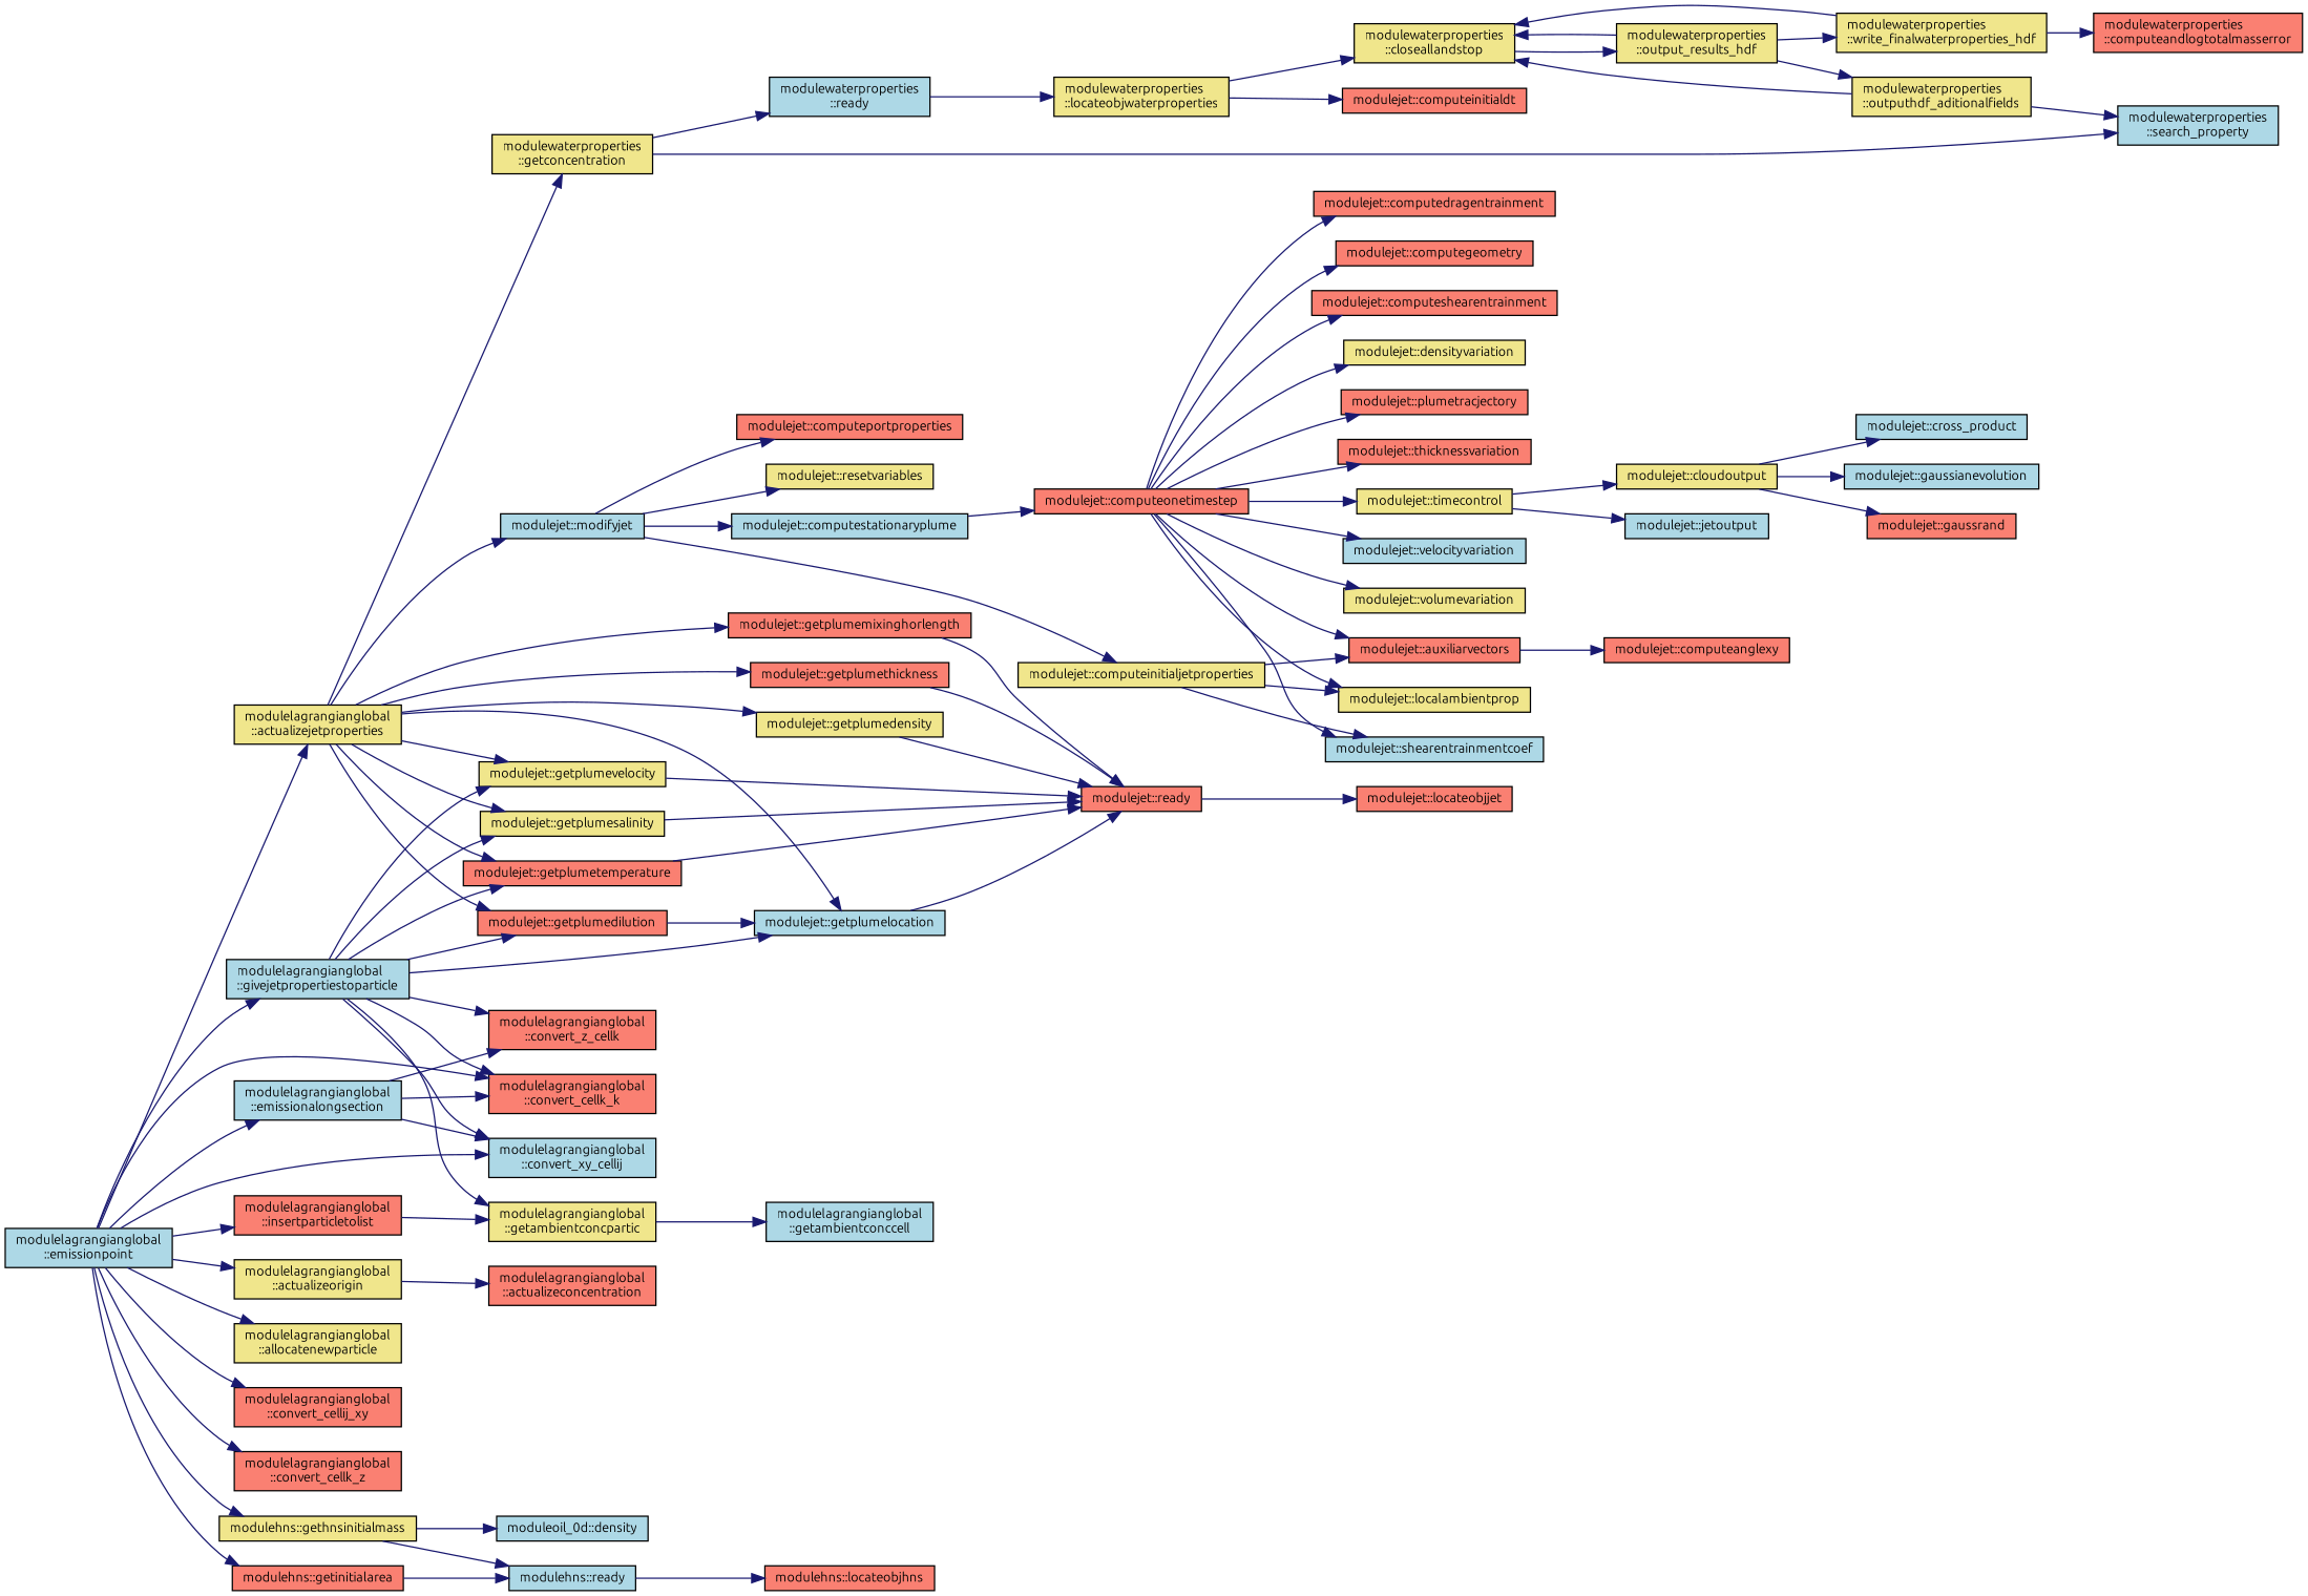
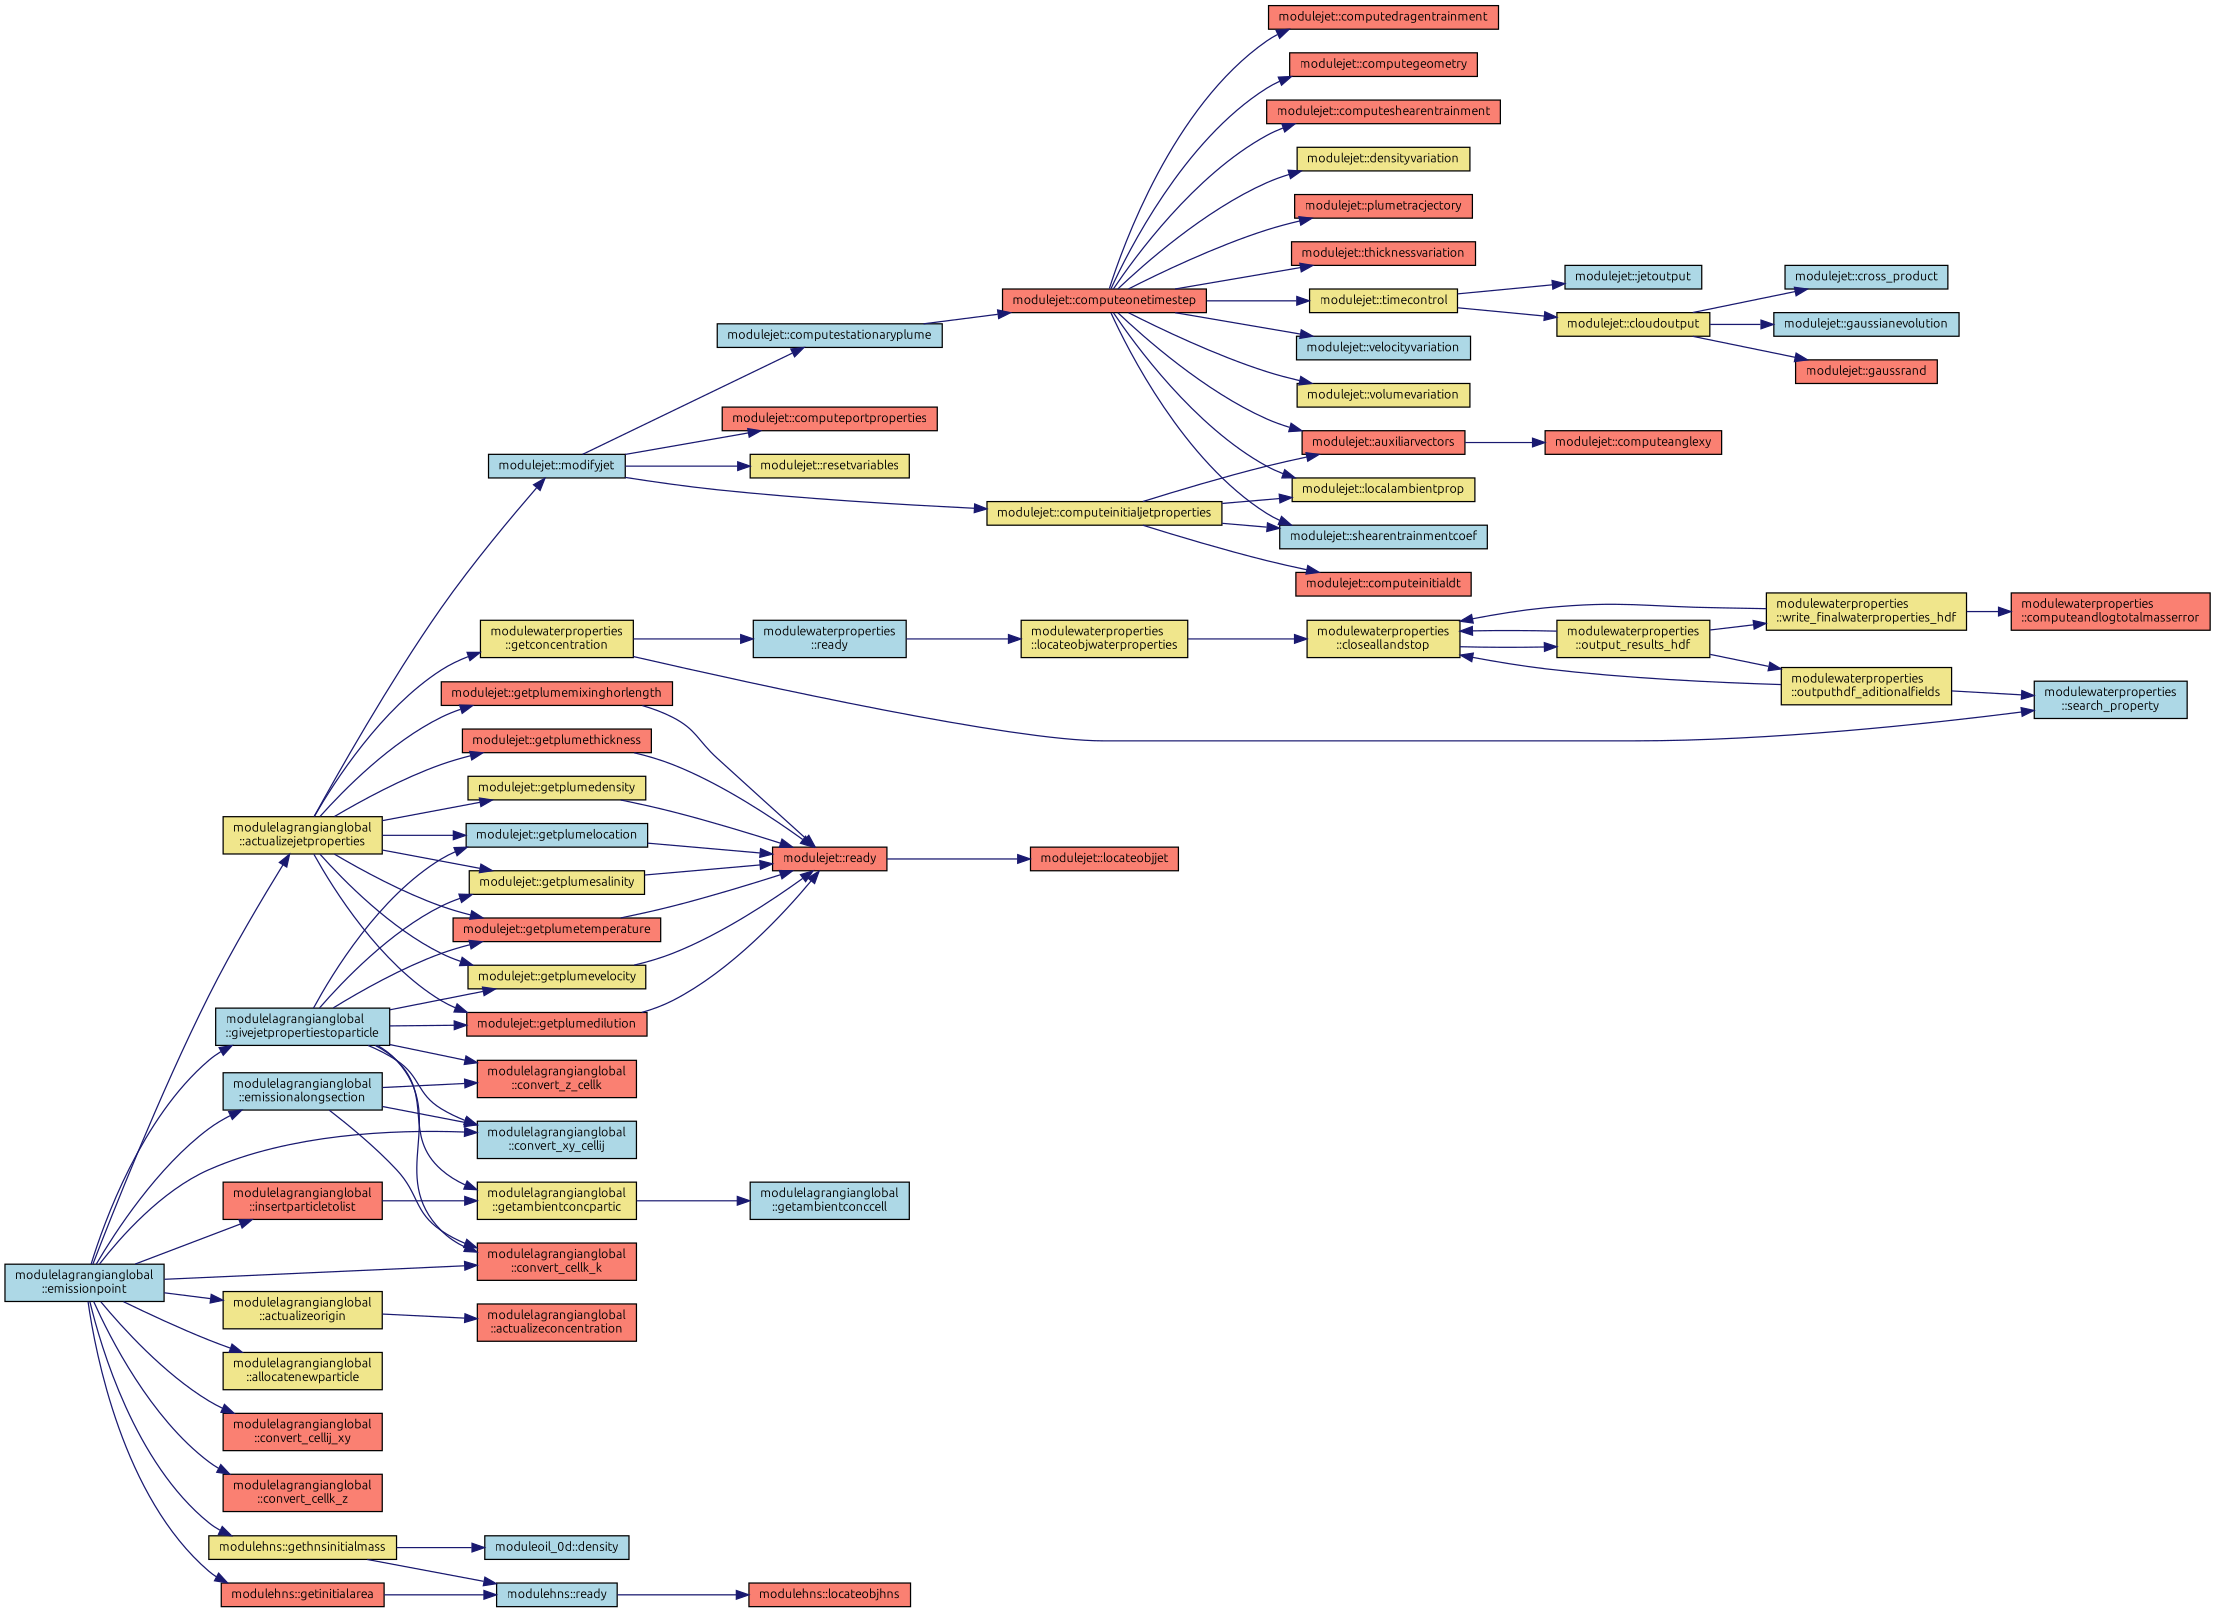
  digraph {
    fontname=Ubuntu
    rankdir=LR
    node [color=black fillcolor=salmon fontname=Ubuntu fontsize=10 shape=record style=filled]
    edge [color=midnightblue fontname=Ubuntu fontsize=10 labelfontname=Helvetica labelfontsize=10 style=solid]
    n1 [fillcolor=lightblue fontcolor=black height=0.2 label="modulelagrangianglobal\l::emissionpoint" width=0.4]
    n2 [fillcolor=khaki height=0.2 label="modulelagrangianglobal\l::actualizejetproperties" width=0.4]
    n3 [fillcolor=khaki height=0.2 label="modulelagrangianglobal\l::actualizeorigin" width=0.4]
    n4 [fillcolor=khaki height=0.2 label="modulelagrangianglobal\l::allocatenewparticle" width=0.4]
    n5 [height=0.2 label="modulelagrangianglobal\l::convert_cellij_xy" width=0.4]
    n6 [height=0.2 label="modulelagrangianglobal\l::convert_cellk_k" width=0.4]
    n7 [height=0.2 label="modulelagrangianglobal\l::convert_cellk_z" width=0.4]
    n8 [fillcolor=lightblue height=0.2 label="modulelagrangianglobal\l::convert_xy_cellij" width=0.4]
    n9 [fillcolor=lightblue height=0.2 label="modulelagrangianglobal\l::emissionalongsection" width=0.4]
    n10 [fillcolor=khaki height=0.2 label="modulehns::gethnsinitialmass" width=0.4]
    n11 [height=0.2 label="modulehns::getinitialarea" width=0.4]
    n12 [fillcolor=lightblue height=0.2 label="modulelagrangianglobal\l::givejetpropertiestoparticle" width=0.4]
    n13 [height=0.2 label="modulelagrangianglobal\l::insertparticletolist" width=0.4]
    n14 [fillcolor=khaki height=0.2 label="modulewaterproperties\l::getconcentration" width=0.4]
    n15 [fillcolor=khaki height=0.2 label="modulejet::getplumedensity" width=0.4]
    n16 [height=0.2 label="modulejet::getplumedilution" width=0.4]
    n17 [fillcolor=lightblue height=0.2 label="modulejet::getplumelocation" width=0.4]
    n18 [height=0.2 label="modulejet::getplumemixinghorlength" width=0.4]
    n19 [fillcolor=khaki height=0.2 label="modulejet::getplumesalinity" width=0.4]
    n20 [height=0.2 label="modulejet::getplumetemperature" width=0.4]
    n21 [height=0.2 label="modulejet::getplumethickness" width=0.4]
    n22 [fillcolor=khaki height=0.2 label="modulejet::getplumevelocity" width=0.4]
    n23 [fillcolor=lightblue height=0.2 label="modulejet::modifyjet" width=0.4]
    n24 [height=0.2 label="modulelagrangianglobal\l::actualizeconcentration" width=0.4]
    n25 [height=0.2 label="modulelagrangianglobal\l::convert_z_cellk" width=0.4]
    n26 [fillcolor=lightblue height=0.2 label="moduleoil_0d::density" width=0.4]
    n27 [fillcolor=lightblue height=0.2 label="modulehns::ready" width=0.4]
    n28 [fillcolor=khaki height=0.2 label="modulelagrangianglobal\l::getambientconcpartic" width=0.4]
    n29 [fillcolor=lightblue height=0.2 label="modulewaterproperties\l::ready" width=0.4]
    n30 [fillcolor=lightblue height=0.2 label="modulewaterproperties\l::search_property" width=0.4]
    n31 [height=0.2 label="modulejet::ready" width=0.4]
    n32 [fillcolor=khaki height=0.2 label="modulejet::computeinitialjetproperties" width=0.4]
    n33 [height=0.2 label="modulejet::computeportproperties" width=0.4]
    n34 [fillcolor=lightblue height=0.2 label="modulejet::computestationaryplume" width=0.4]
    n35 [fillcolor=khaki height=0.2 label="modulejet::resetvariables" width=0.4]
    n36 [fillcolor=khaki height=0.2 label="modulewaterproperties\l::locateobjwaterproperties" width=0.4]
    n37 [fillcolor=khaki height=0.2 label="modulewaterproperties\l::closeallandstop" width=0.4]
    n38 [fillcolor=khaki height=0.2 label="modulewaterproperties\l::output_results_hdf" width=0.4]
    n39 [fillcolor=khaki height=0.2 label="modulewaterproperties\l::outputhdf_aditionalfields" width=0.4]
    n40 [fillcolor=khaki height=0.2 label="modulewaterproperties\l::write_finalwaterproperties_hdf" width=0.4]
    n41 [height=0.2 label="modulewaterproperties\l::computeandlogtotalmasserror" width=0.4]
    n42 [height=0.2 label="modulejet::locateobjjet" width=0.4]
    n43 [height=0.2 label="modulejet::auxiliarvectors" width=0.4]
    n44 [height=0.2 label="modulejet::computeinitialdt" width=0.4]
    n45 [fillcolor=khaki height=0.2 label="modulejet::localambientprop" width=0.4]
    n46 [fillcolor=lightblue height=0.2 label="modulejet::shearentrainmentcoef" width=0.4]
    n47 [height=0.2 label="modulejet::computeonetimestep" width=0.4]
    n48 [height=0.2 label="modulejet::computeanglexy" width=0.4]
    n49 [height=0.2 label="modulejet::computedragentrainment" width=0.4]
    n50 [height=0.2 label="modulejet::computegeometry" width=0.4]
    n51 [height=0.2 label="modulejet::computeshearentrainment" width=0.4]
    n52 [fillcolor=khaki height=0.2 label="modulejet::densityvariation" width=0.4]
    n53 [height=0.2 label="modulejet::plumetracjectory" width=0.4]
    n54 [height=0.2 label="modulejet::thicknessvariation" width=0.4]
    n55 [fillcolor=khaki height=0.2 label="modulejet::timecontrol" width=0.4]
    n56 [fillcolor=lightblue height=0.2 label="modulejet::velocityvariation" width=0.4]
    n57 [fillcolor=khaki height=0.2 label="modulejet::volumevariation" width=0.4]
    n58 [fillcolor=khaki height=0.2 label="modulejet::cloudoutput" width=0.4]
    n59 [fillcolor=lightblue height=0.2 label="modulejet::jetoutput" width=0.4]
    n60 [fillcolor=lightblue height=0.2 label="modulejet::cross_product" width=0.4]
    n61 [fillcolor=lightblue height=0.2 label="modulejet::gaussianevolution" width=0.4]
    n62 [height=0.2 label="modulejet::gaussrand" width=0.4]
    n63 [height=0.2 label="modulehns::locateobjhns" width=0.4]
    n64 [fillcolor=lightblue height=0.2 label="modulelagrangianglobal\l::getambientconccell" width=0.4]
    n1 -> n2
    n1 -> n3
    n1 -> n4
    n1 -> n5
    n1 -> n6
    n1 -> n7
    n1 -> n8
    n1 -> n9
    n1 -> n10
    n1 -> n11
    n1 -> n12
    n1 -> n13
    n2 -> n14
    n2 -> n15
    n2 -> n16
    n2 -> n17
    n2 -> n18
    n2 -> n19
    n2 -> n20
    n2 -> n21
    n2 -> n22
    n2 -> n23
    n3 -> n24
    n9 -> n6
    n9 -> n8
    n9 -> n25
    n10 -> n26
    n10 -> n27
    n11 -> n27
    n12 -> n6
    n12 -> n8
    n12 -> n16
    n12 -> n17
    n12 -> n19
    n12 -> n20
    n12 -> n22
    n12 -> n25
    n12 -> n28
    n13 -> n28
    n14 -> n29
    n14 -> n30
    n15 -> n31
-   n16 -> n17
+   n16 -> n31
    n17 -> n31
    n18 -> n31
    n19 -> n31
    n20 -> n31
    n21 -> n31
    n22 -> n31
    n23 -> n32
    n23 -> n33
    n23 -> n34
    n23 -> n35
    n27 -> n63
    n28 -> n64
    n29 -> n36
    n31 -> n42
    n32 -> n43
-   n36 -> n44
+   n32 -> n44
    n32 -> n45
    n32 -> n46
    n34 -> n47
    n36 -> n37
    n37 -> n38
    n38 -> n37
    n38 -> n39
    n38 -> n40
    n39 -> n30
    n39 -> n37
    n40 -> n37
    n40 -> n41
    n43 -> n48
    n47 -> n43
    n47 -> n45
    n47 -> n46
    n47 -> n49
    n47 -> n50
    n47 -> n51
    n47 -> n52
    n47 -> n53
    n47 -> n54
    n47 -> n55
    n47 -> n56
    n47 -> n57
    n55 -> n58
    n55 -> n59
    n58 -> n60
    n58 -> n61
    n58 -> n62
  }
